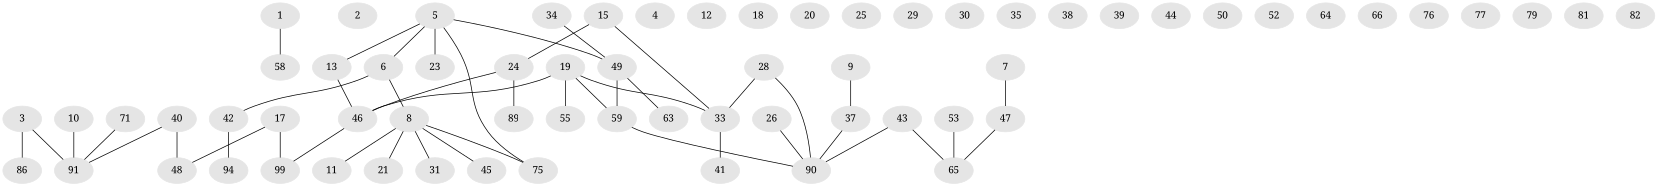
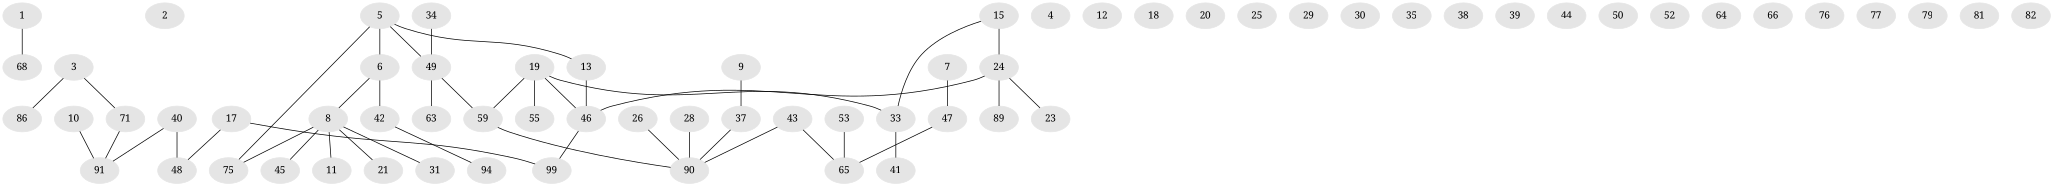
  graph {
    fontname="Noto Serif"
    node [color=gray90 fontname="Noto Serif" style=filled]
    edge [fontname="Noto Serif"]
    1 [super="+87"]
-   68 [super="+84" label=58]
+   68 [super="+84"]
    2
    3 [super="+97"]
    86
    91 [super="+95"]
    4 [super="+92"]
    5 [super="+30"]
    6 [super="+51"]
    13 [super="+72"]
    23
    49 [super="+78"]
    75
    8 [super="+14"]
    42 [super="+54"]
    46 [super="+73"]
    59 [super="+67"]
    63
    11 [super="+80"]
    21 [super="+27"]
    31
    45
    94
    47 [super="+62"]
    65 [super="+93"]
    7
    9 [super="+36"]
    37 [super="+58"]
    90 [super="+100"]
    10 [super="+88"]
    12
    99
    15 [super="+16"]
    24 [super="+85"]
    33 [super="+83"]
    89
    n37 [label=41 super="+70"]
    48 [super="+60"]
    17
    18
    19 [super="+57"]
    55
    20 [super="+69"]
    25
    26
    28 [super="+56"]
    29
    n48 [label=30]
    34
    35
    38
    39
    40 [super="+96"]
    43
    44
    50
    52
    53
    64
    66
    71
    76 [super="+98"]
    77
    79
    81
    82
    1 -- 68
    3 -- 86
-   3 -- 91
+   3 -- 71
    5 -- 6
    5 -- 13
-   5 -- 23
+   24 -- 23
    5 -- 49
    5 -- 75
    6 -- 8
    6 -- 42
    13 -- 46
    49 -- 59
    49 -- 63
    8 -- 75
    8 -- 11
    8 -- 21
    8 -- 31
    8 -- 45
    42 -- 94
    46 -- 99
    59 -- 90
    47 -- 65
    7 -- 47
    9 -- 37
    37 -- 90
    10 -- 91 [weight=2]
    15 -- 24 [weight=2]
    15 -- 33
    24 -- 46
    24 -- 89
    33 -- n37
    17 -- 99
    17 -- 48
    19 -- 46
    19 -- 59
    19 -- 33
    19 -- 55
    26 -- 90
    28 -- 90
-   28 -- 33
    34 -- 49
    40 -- 91
    40 -- 48
    43 -- 65
    43 -- 90
    53 -- 65
    71 -- 91
  }
